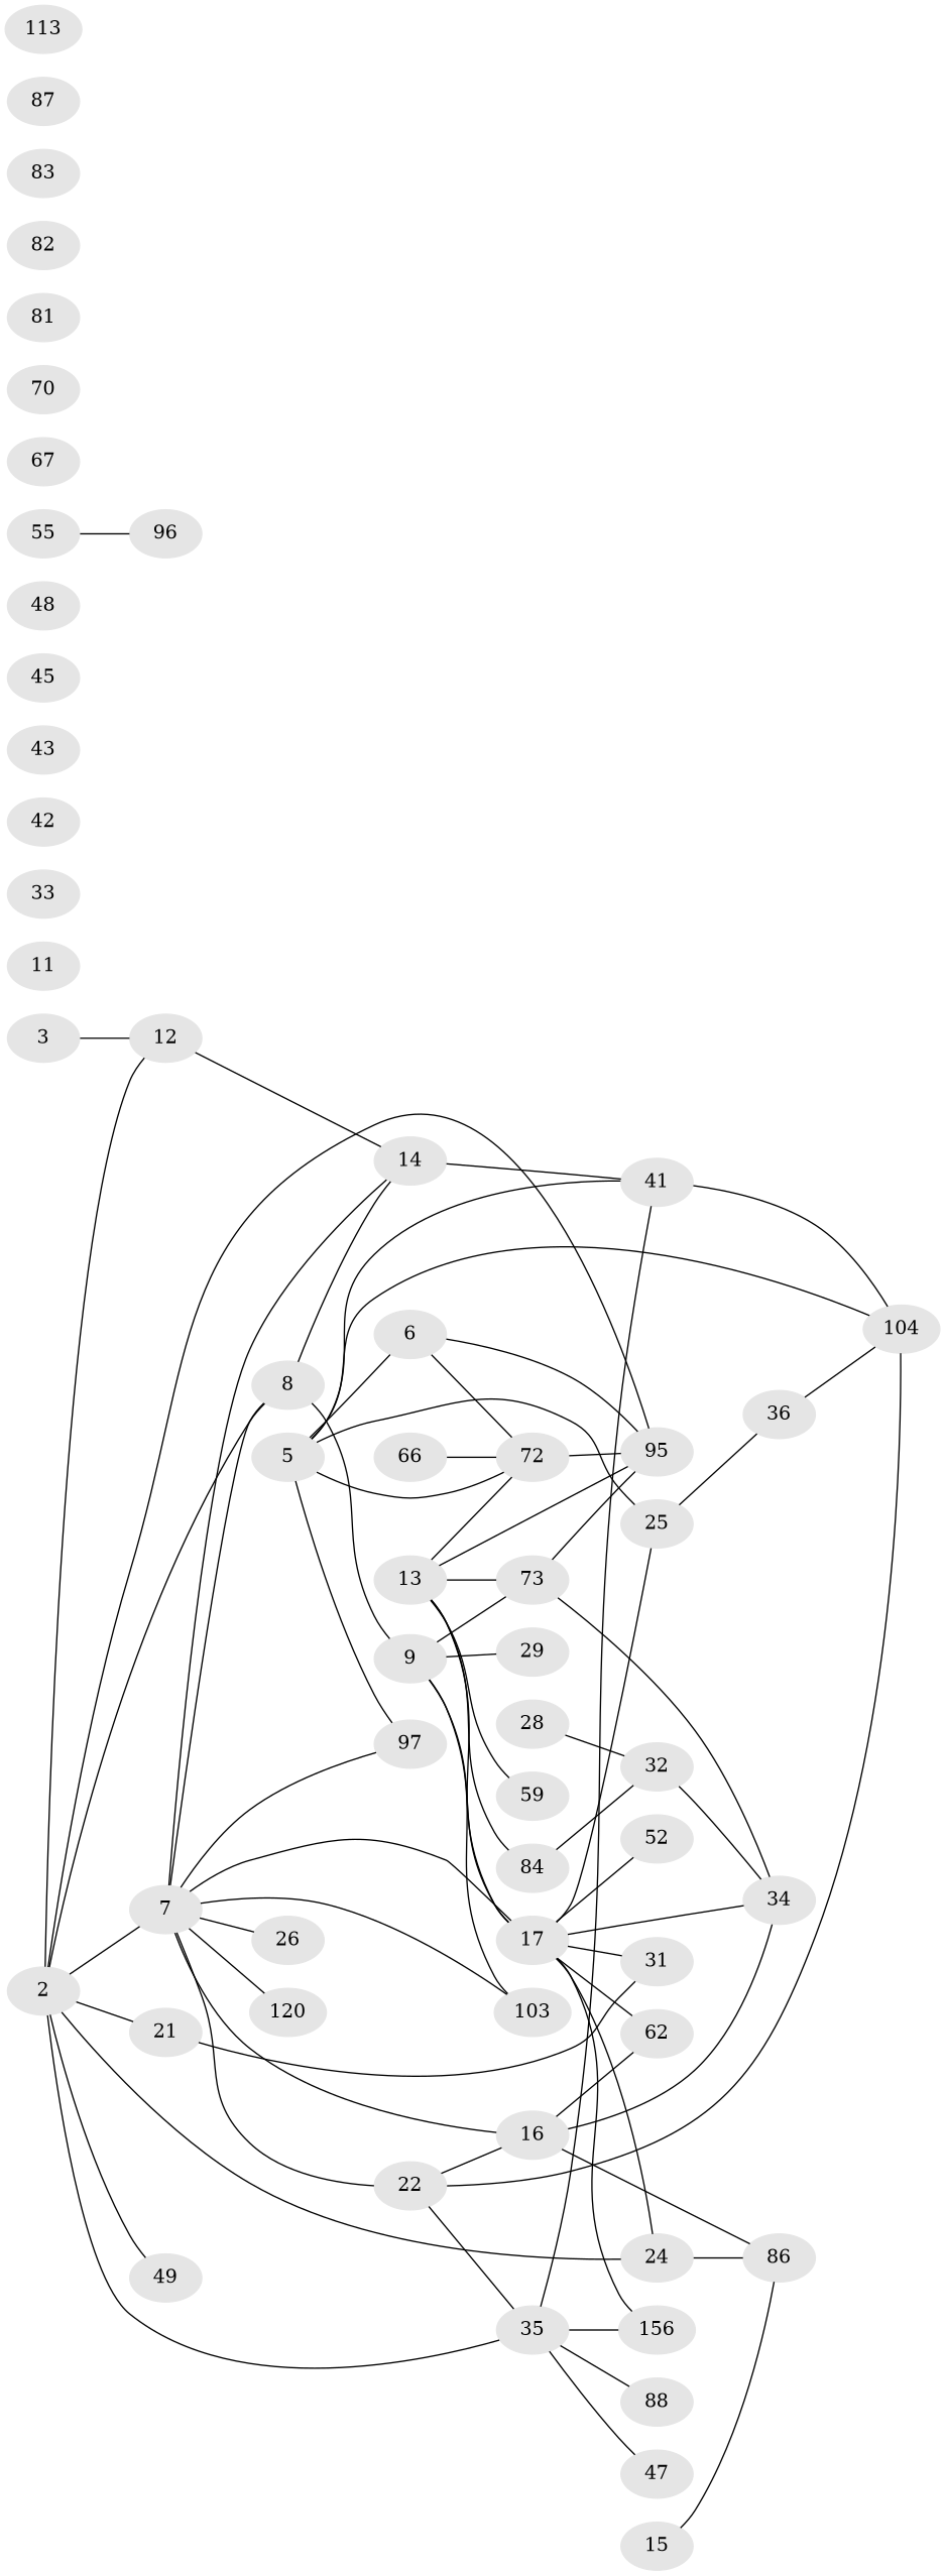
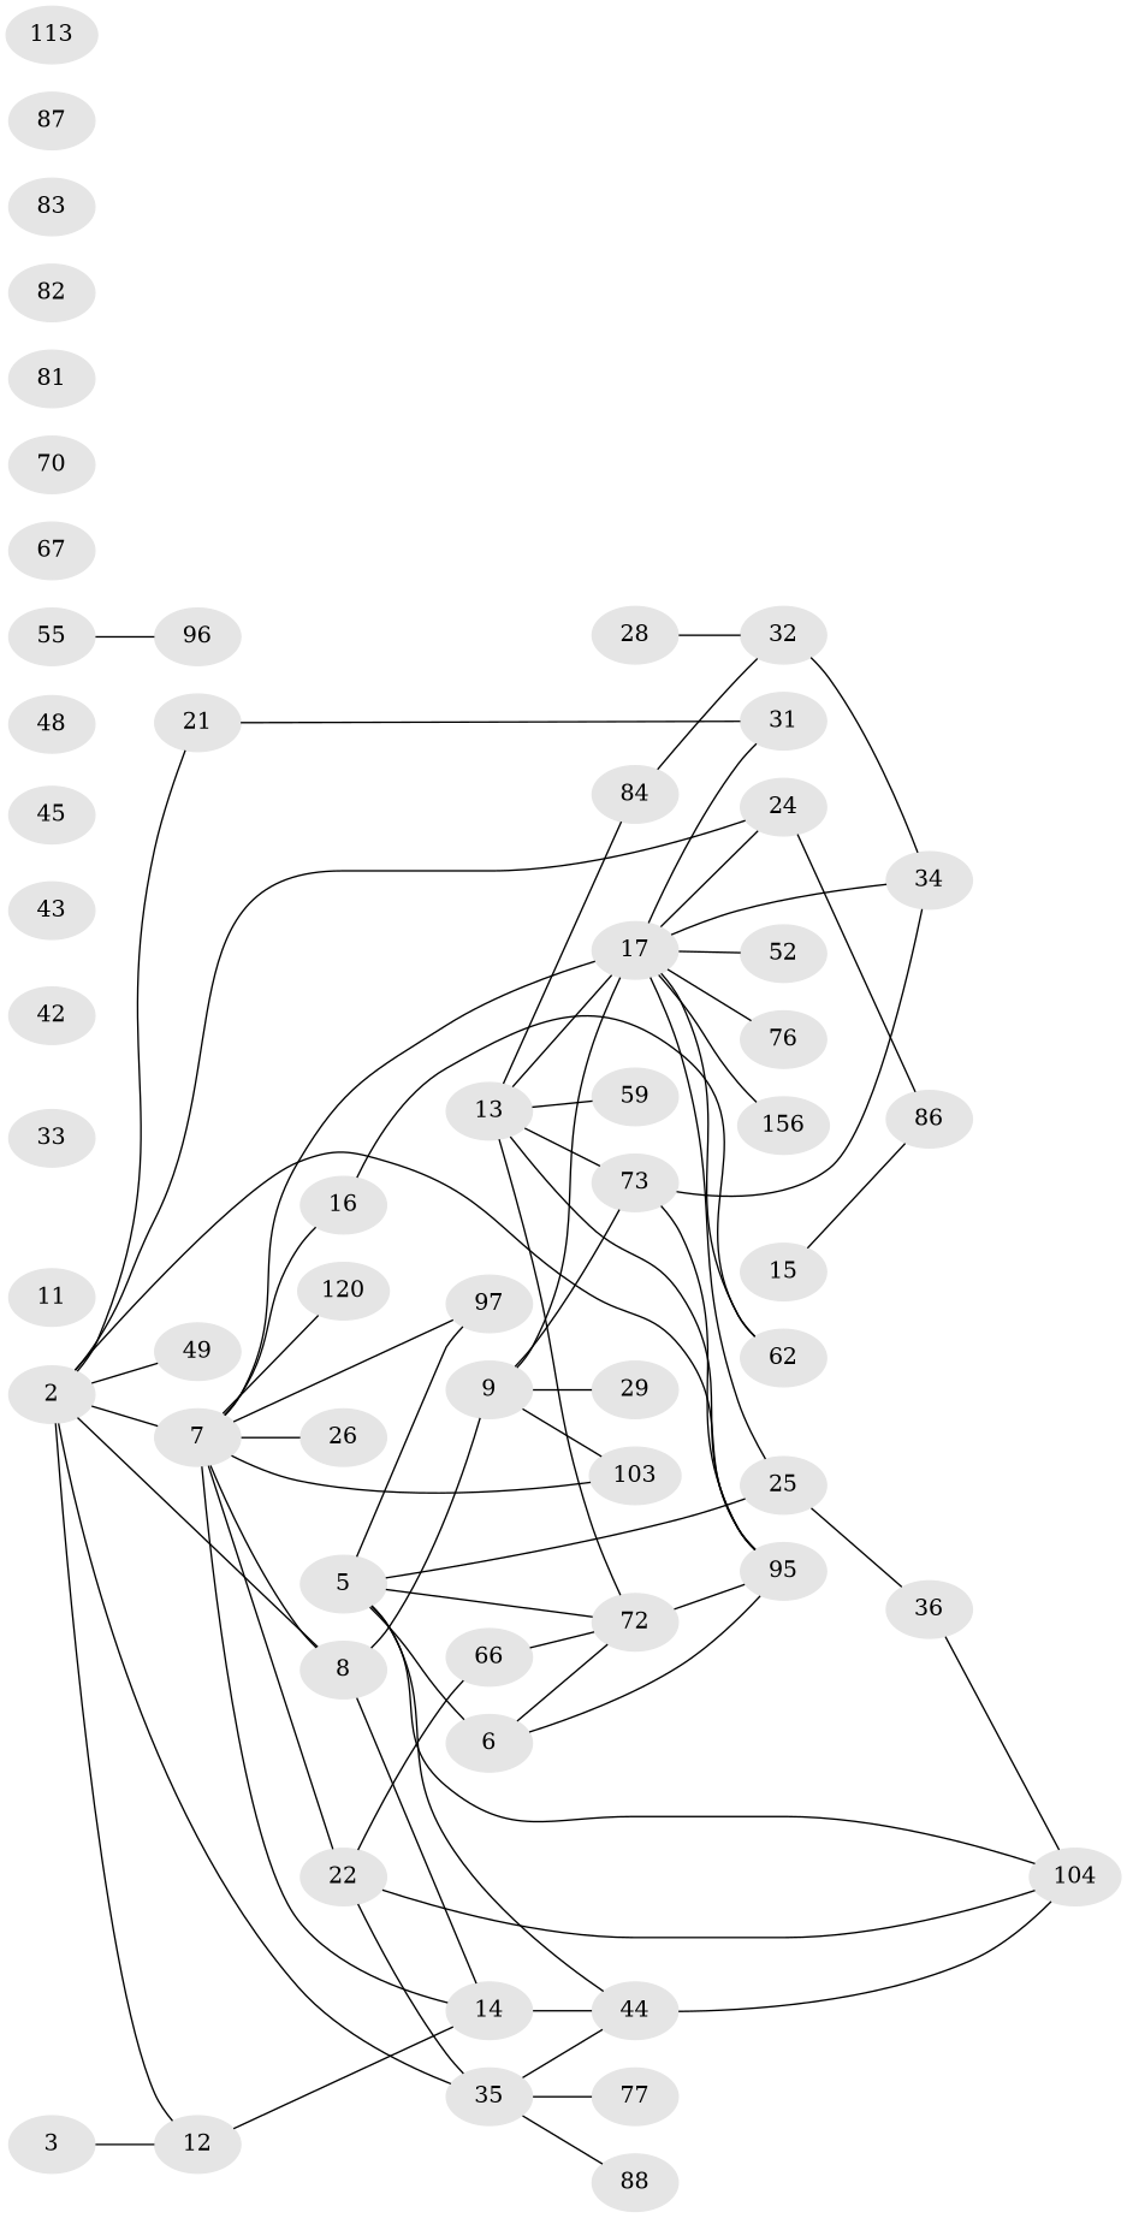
  graph {
    rankdir=LR
    node [color=gray90 style=filled]
    28 [super="+70"]
    32 [super="+58"]
    36 [super="+78"]
    104
    72 [super="+89"]
    66
    2 [super="+4+53"]
    8 [super="+44"]
    12 [super="+37+38"]
    21 [super="+120"]
    24 [super="+57"]
    35 [super="+75"]
    49 [super="+93"]
    95
    7 [super="+116+54+23"]
    9 [super="+64+50"]
    14 [super="+61+68+18"]
    31
    22 [super="+80"]
    86
-   41 [super="+91"]
+   41 [super="+91" label=44]
    n22 [label=156 super="+124"]
-   47
+   47 [label=77]
    88
    3
    5 [super="+52+56"]
    n27 [label=25]
    97
    6 [super="+63+10"]
    17 [super="+19+30"]
    103 [super="+118"]
    29
    73 [super="+79"]
    16 [super="+90+39"]
    26
    n36 [label=120]
    34 [super="+105+102+101"]
    62
    n39 [label=52]
+   76
    11
    13 [super="+40"]
    59 [super="+69"]
    84
    15
    33
    42
    43
    45 [super="+77"]
    48
    55
    96
    67
    n54 [label=70]
    81
    82
    83
    87
    113
    28 -- 32
    32 -- 34
    36 -- 104
    72 -- 95
    66 -- 72
    2 -- 8
    2 -- 12
    2 -- 21
    2 -- 24
    2 -- 35
    2 -- 49
    2 -- 95
    2 -- 7
    8 -- 9
    8 -- 14
    12 -- 14
    21 -- 31
    24 -- 86
    35 -- 41
-   35 -- n22
    35 -- 47
    35 -- 88
    7 -- 8
    7 -- 14
    7 -- 22
    7 -- 97
    7 -- 17
    7 -- 103
    7 -- 16
    7 -- 26
    7 -- n36
    9 -- 17 [weight=2]
    9 -- 103
    9 -- 29
    9 -- 73
    14 -- 41
    22 -- 104
-   22 -- 16
+   22 -- 66
    22 -- 35 [weight=2]
    41 -- 104
    3 -- 12
    5 -- 104
    5 -- 72
    5 -- 41
    5 -- n27
    5 -- 97
    5 -- 6
    n27 -- 36
    6 -- 72
    6 -- 95
    17 -- 24
    17 -- 31
    17 -- n22
    17 -- n27
    17 -- 34
    17 -- 62
    17 -- n39
+   17 -- 76
    73 -- 95
    73 -- 34
-   16 -- 86
-   16 -- 34 [weight=2]
    16 -- 62
    13 -- 72
    13 -- 95
    13 -- 17
    13 -- 73
    13 -- 59
    13 -- 84
    84 -- 32 [weight=2]
    15 -- 86
    55 -- 96
  }
